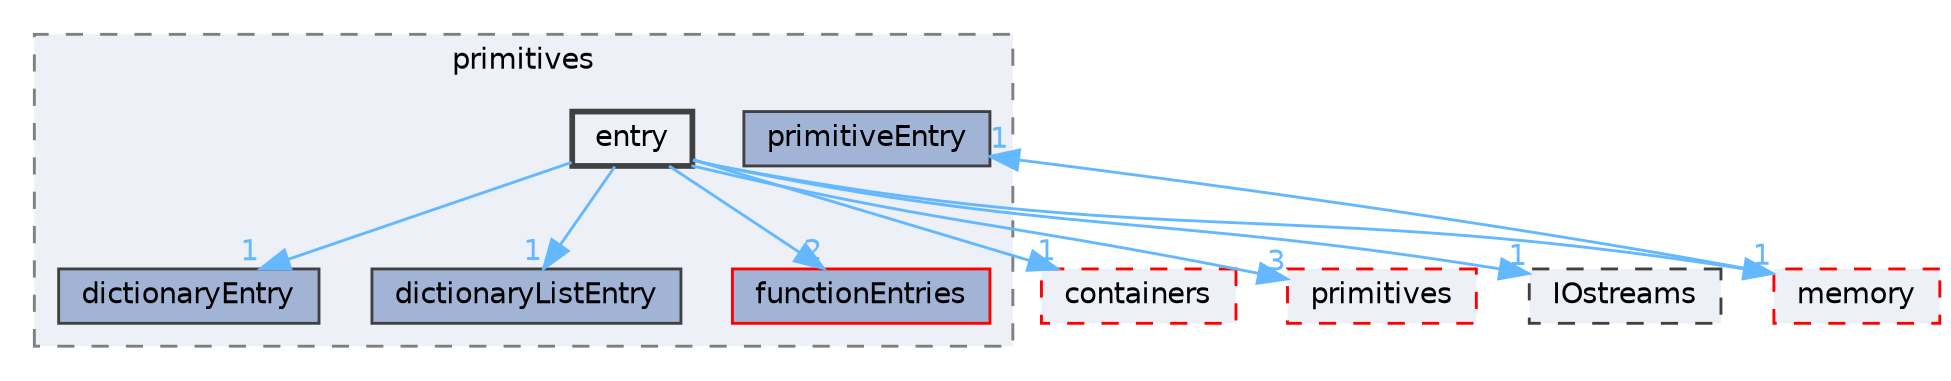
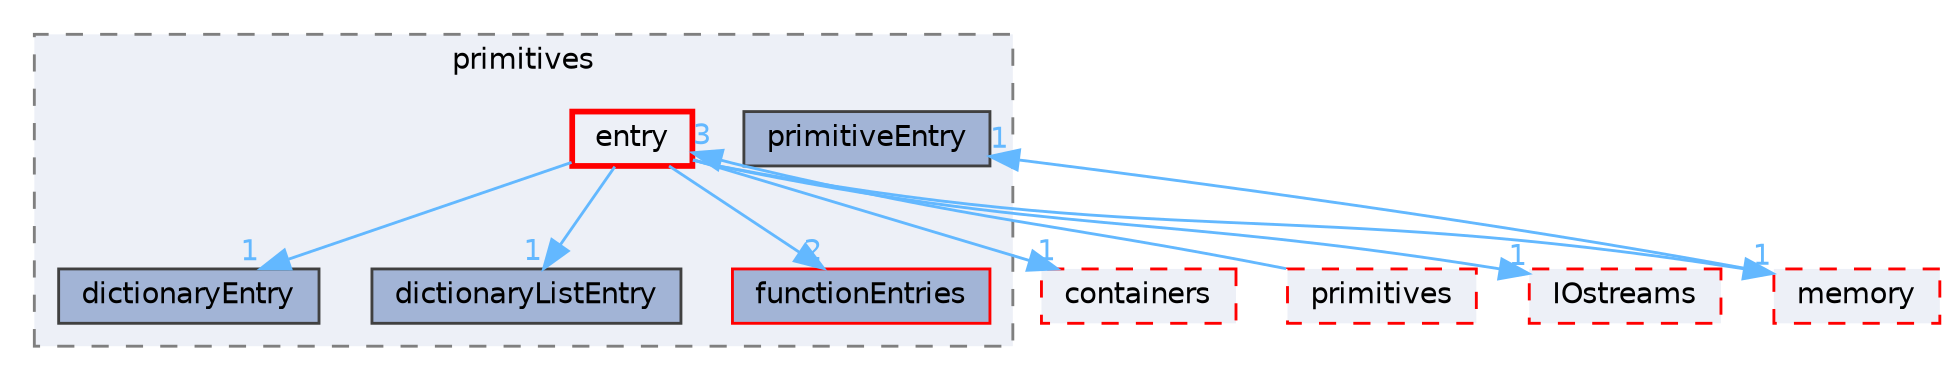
  digraph {
    compound=true
    node [color=red fillcolor="#edf0f7" fontname=Helvetica fontsize=10 shape=box style=filled]
    edge [color=steelblue1 fontcolor=steelblue1 fontname=Helvetica fontsize=10 headlabel=1 labeldistance=1.5 labelfontname=Helvetica labelfontsize=10]
    n1 [fillcolor="#a2b4d6" height=0.2 label=functionEntries width=0.4]
    n2 [color=grey25 fillcolor="#a2b4d6" height=0.2 label=dictionaryEntry width=0.4]
    n3 [color=grey25 fillcolor="#a2b4d6" height=0.2 label=dictionaryListEntry width=0.4]
    n4 [color=grey25 fillcolor="#a2b4d6" height=0.2 label=primitiveEntry width=0.4]
-   n5 [color=grey25 height=0.2 label=entry style="filled,bold" width=0.4]
+   n5 [height=0.2 label=entry style="filled,bold" width=0.4]
    n6 [height=0.2 label=containers style="filled,dashed" width=0.4]
    n7 [height=0.2 label=memory style="filled,dashed" width=0.4]
    n8 [height=0.2 label=primitives style="filled,dashed" width=0.4]
-   n9 [color=grey25 height=0.2 label=IOstreams style="filled,dashed" width=0.4]
+   n9 [height=0.2 label=IOstreams style="filled,dashed" width=0.4]
    subgraph cluster_1 {
      bgcolor="#edf0f7"
      fontname=Helvetica
      fontsize=10
      label=primitives
      pencolor=grey50
      style="filled,dashed"
      n1
      n2
      n3
      n4
      n5
    }
    n5 -> n1 [headlabel=2]
    n5 -> n2
    n5 -> n3
    n5 -> n6
    n5 -> n7
-   n5 -> n8 [headlabel=3]
+   n8 -> n5 [headlabel=3]
    n5 -> n9
    n7 -> n4
  }
